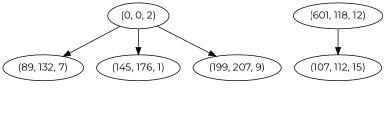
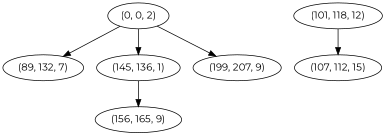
  digraph {
    fontname=Montserrat
    node [fontname=Montserrat]
    edge [fontname=Montserrat]
    n1 [label="(0, 0, 2)"]
    "(89, 132, 7)"
-   "(145, 176, 1)"
+   "(145, 176, 1)" [label="(145, 136, 1)"]
    n4 [label="(199, 207, 9)"]
-   "(101, 118, 12)" [label="(601, 118, 12)"]
+   "(156, 165, 9)"
+   "(101, 118, 12)"
    "(107, 112, 15)"
    n1 -> "(89, 132, 7)"
    n1 -> "(145, 176, 1)"
    n1 -> n4
+   "(145, 176, 1)" -> "(156, 165, 9)"
    "(101, 118, 12)" -> "(107, 112, 15)"
  }
